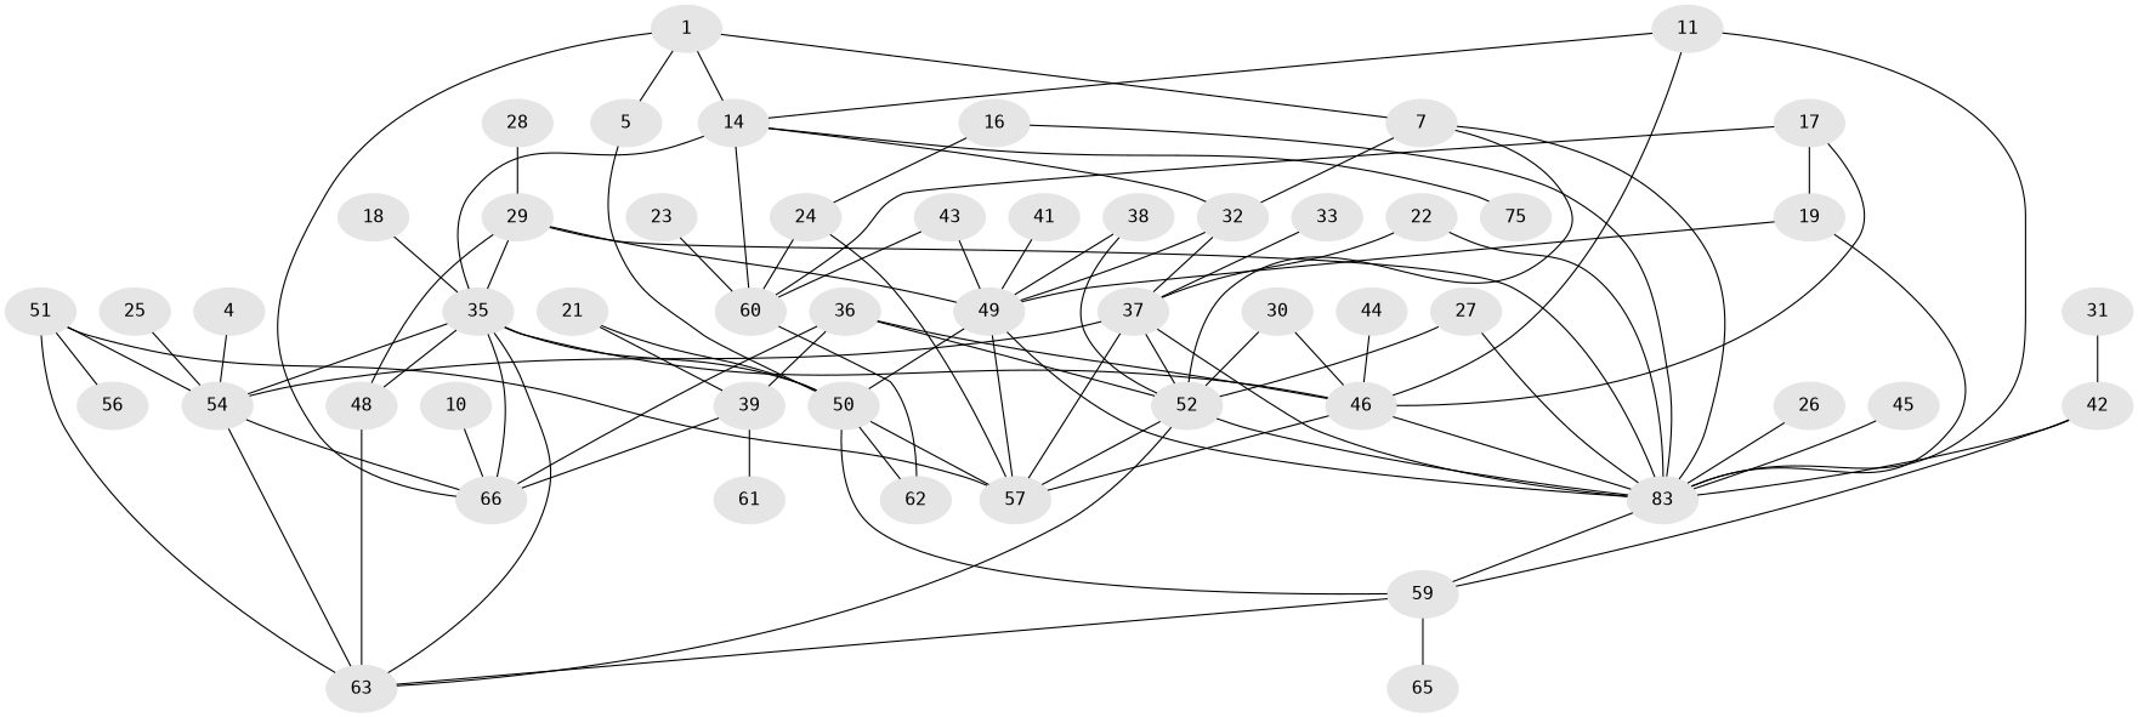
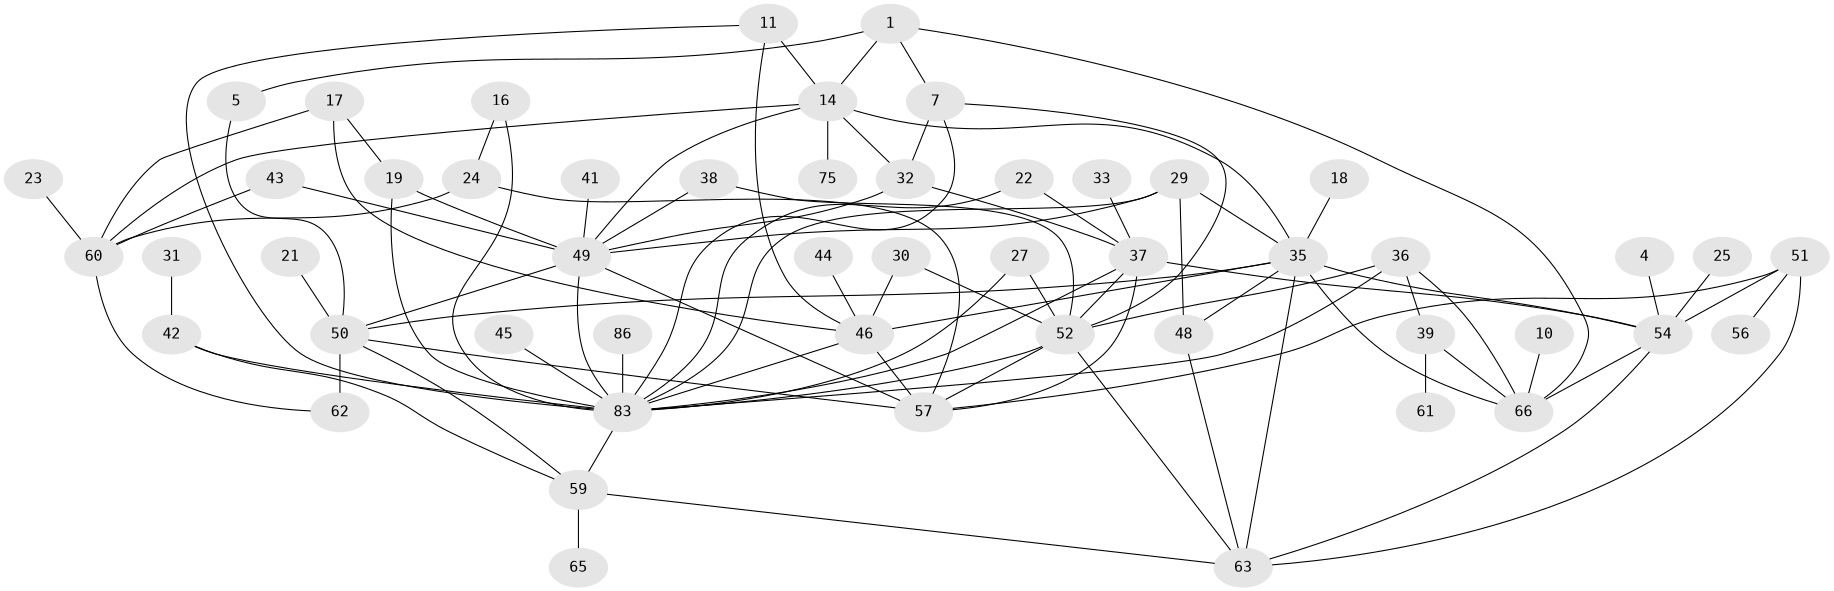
  graph {
    fontname="DejaVu Sans Mono"
    node [color=gray90 fontname="DejaVu Sans Mono" style=filled]
    edge [fontname="DejaVu Sans Mono" weight=1.0]
    1
    5
    7
    14
    66
    50
    32
    52
    n9 [label=83]
    n10 [label=75]
    35
    49
    60
    n14 [label=4]
    54
    63
    57
    59
    62
    n20 [label=37]
    n21 [label=10]
    n22 [label=11]
    46
    48
    16
    24
    17
    19
    18
    21
    39
    61
    22
    23
    25
-   26
+   26 [label=86]
    27
-   28
    29
    30
    31
    42
    33
    36
    38
    41
    65
    43
    44
    45
    51
    56
    1 -- 5
    1 -- 7
    1 -- 14
    1 -- 66
    5 -- 50
    7 -- 32
    7 -- 52
    7 -- n9
    14 -- 32
    14 -- n10
    14 -- 35
+   14 -- 49
    14 -- 60 [weight=2.0]
    50 -- 57
    50 -- 59
    50 -- 62 [weight=2.0]
    32 -- 49
    32 -- n20
    52 -- n9
    52 -- 63
    52 -- 57
    n9 -- 59
    35 -- 66
    35 -- 50
    35 -- 54
    35 -- 63
    35 -- 46
    35 -- 48
    49 -- 50
    49 -- n9
    49 -- 57
    60 -- 62
    n14 -- 54
    54 -- 66
    54 -- 63
    59 -- 63
    59 -- 65
    n20 -- 52
    n20 -- n9
    n20 -- 54
    n20 -- 57
    n21 -- 66
    n22 -- 14
    n22 -- n9
    n22 -- 46
    46 -- n9
    46 -- 57
    48 -- 63
    16 -- n9
    16 -- 24
    24 -- 60
    24 -- 57
    17 -- 60
    17 -- 46
    17 -- 19
    19 -- n9 [weight=2.0]
    19 -- 49
    18 -- 35
    21 -- 50
-   21 -- 39
    39 -- 66
    39 -- 61
    22 -- n9
    22 -- n20
    23 -- 60
    25 -- 54
    26 -- n9
    27 -- 52
    27 -- n9
-   28 -- 29
    29 -- n9
    29 -- 35
    29 -- 49
    29 -- 48
    30 -- 52
    30 -- 46
    31 -- 42
    42 -- n9
    42 -- 59
    33 -- n20
    36 -- 66
    36 -- 52
-   36 -- 46
+   36 -- n9
    36 -- 39
    38 -- 52
    38 -- 49
    41 -- 49
    43 -- 49
    43 -- 60
    44 -- 46
    45 -- n9
    51 -- 54
    51 -- 63 [weight=2.0]
    51 -- 57
    51 -- 56
  }
